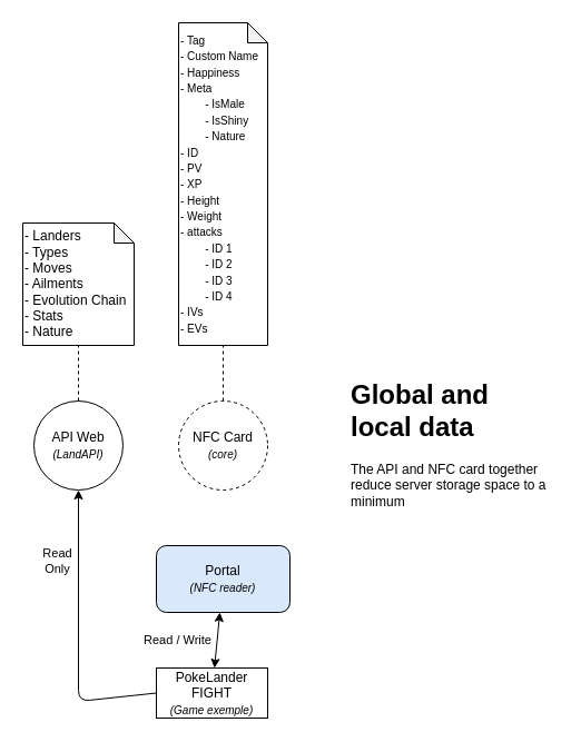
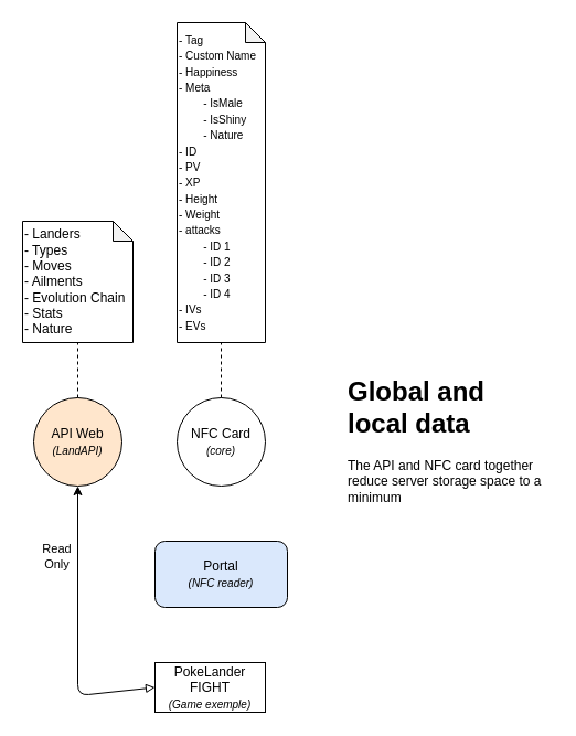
  <mxCell id="0" />
  <mxCell id="1" parent="0" />
- <mxCell id="2" value="NFC Card&lt;br&gt;&lt;i style=&quot;font-size: 10px;&quot;&gt;(core)&lt;/i&gt;" style="ellipse;whiteSpace=wrap;html=1;aspect=fixed;rounded=1;labelBackgroundColor=none;dashed=1;" parent="1" vertex="1"><mxGeometry x="160" y="360" width="80" height="80" as="geometry" /></mxCell>
- <mxCell id="3" value="API Web&lt;br&gt;&lt;font style=&quot;font-size: 10px;&quot;&gt;&lt;i&gt;(LandAPI)&lt;/i&gt;&lt;/font&gt;" style="ellipse;whiteSpace=wrap;html=1;aspect=fixed;rounded=1;labelBackgroundColor=none;" parent="1" vertex="1"><mxGeometry x="30" y="360" width="80" height="80" as="geometry" /></mxCell>
+ <mxCell id="2" value="NFC Card&lt;br&gt;&lt;i style=&quot;font-size: 10px;&quot;&gt;(core)&lt;/i&gt;" style="ellipse;whiteSpace=wrap;html=1;aspect=fixed;rounded=1;labelBackgroundColor=none;" parent="1" vertex="1"><mxGeometry x="160" y="360" width="80" height="80" as="geometry" /></mxCell>
+ <mxCell id="3" value="API Web&lt;br&gt;&lt;font style=&quot;font-size: 10px;&quot;&gt;&lt;i&gt;(LandAPI)&lt;/i&gt;&lt;/font&gt;" style="ellipse;whiteSpace=wrap;html=1;aspect=fixed;rounded=1;labelBackgroundColor=none;fillColor=#ffe6cc;" parent="1" vertex="1"><mxGeometry x="30" y="360" width="80" height="80" as="geometry" /></mxCell>
  <mxCell id="4" value="PokeLander FIGHT&lt;br&gt;&lt;font style=&quot;font-size: 10px;&quot;&gt;&lt;i&gt;(Game exemple)&lt;/i&gt;&lt;/font&gt;" style="rounded=0;whiteSpace=wrap;html=1;labelBackgroundColor=none;" parent="1" vertex="1"><mxGeometry x="140" y="600" width="100" height="45" as="geometry" /></mxCell>
  <mxCell id="5" value="Portal&lt;br&gt;&lt;font style=&quot;font-size: 10px;&quot;&gt;&lt;i&gt;(NFC reader)&lt;/i&gt;&lt;/font&gt;" style="rounded=1;whiteSpace=wrap;html=1;labelBackgroundColor=none;fillColor=#dae8fc;" parent="1" vertex="1"><mxGeometry x="140" y="490" width="120" height="60" as="geometry" /></mxCell>
- <mxCell id="6" value="" style="endArrow=none;html=1;rounded=1;entryX=0;entryY=0.5;entryDx=0;entryDy=0;endFill=0;startArrow=classic;startFill=1;labelBackgroundColor=none;fontColor=default;" parent="1" source="3" target="4" edge="1"><mxGeometry width="50" height="50" relative="1" as="geometry"><mxPoint x="40" y="520" as="sourcePoint" /><mxPoint x="90" y="470" as="targetPoint" /><Array as="points"><mxPoint x="70" y="630" /></Array></mxGeometry></mxCell>
+ <mxCell id="6" value="" style="endArrow=block;html=1;rounded=1;entryX=0;entryY=0.5;entryDx=0;entryDy=0;endFill=0;startArrow=classic;startFill=1;labelBackgroundColor=none;fontColor=default;" parent="1" source="3" target="4" edge="1"><mxGeometry width="50" height="50" relative="1" as="geometry"><mxPoint x="40" y="520" as="sourcePoint" /><mxPoint x="90" y="470" as="targetPoint" /><Array as="points"><mxPoint x="70" y="630" /></Array></mxGeometry></mxCell>
  <mxCell id="7" value="Read&lt;br&gt;Only" style="edgeLabel;html=1;align=center;verticalAlign=middle;resizable=0;points=[];rounded=1;labelBackgroundColor=none;" parent="6" vertex="1" connectable="0"><mxGeometry x="-0.517" relative="1" as="geometry"><mxPoint x="-20" as="offset" /></mxGeometry></mxCell>
- <mxCell id="8" value="" style="endArrow=classic;startArrow=classic;html=1;rounded=1;labelBackgroundColor=none;fontColor=default;" parent="1" source="4" target="5" edge="1"><mxGeometry width="50" height="50" relative="1" as="geometry"><mxPoint x="350" y="620" as="sourcePoint" /><mxPoint x="400" y="570" as="targetPoint" /></mxGeometry></mxCell>
- <mxCell id="9" value="Read / Write" style="edgeLabel;html=1;align=center;verticalAlign=middle;resizable=0;points=[];rounded=1;labelBackgroundColor=none;" parent="8" vertex="1" connectable="0"><mxGeometry x="0.024" relative="1" as="geometry"><mxPoint x="-36" as="offset" /></mxGeometry></mxCell>
  <mxCell id="10" value="&lt;h1&gt;Global and local data&lt;/h1&gt;&lt;p&gt;The API and NFC card together reduce server storage space to a minimum&lt;/p&gt;" style="text;html=1;strokeColor=none;fillColor=none;spacing=5;spacingTop=-20;whiteSpace=wrap;overflow=hidden;rounded=1;verticalAlign=top;labelBackgroundColor=none;" parent="1" vertex="1"><mxGeometry x="310" y="335" width="190" height="130" as="geometry" /></mxCell>
  <mxCell id="11" value="- Landers&lt;br&gt;- Types&lt;br&gt;- Moves&lt;br&gt;- Ailments&lt;br&gt;- Evolution Chain&lt;br&gt;- Stats&lt;br&gt;- Nature" style="shape=note;whiteSpace=wrap;html=1;backgroundOutline=1;darkOpacity=0.05;size=18;align=left;rounded=1;labelBackgroundColor=none;" parent="1" vertex="1"><mxGeometry x="20" y="200" width="100" height="110" as="geometry" /></mxCell>
  <mxCell id="12" value="" style="endArrow=none;dashed=1;html=1;rounded=1;labelBackgroundColor=none;fontColor=default;" parent="1" source="3" target="11" edge="1"><mxGeometry width="50" height="50" relative="1" as="geometry"><mxPoint x="-40" y="390" as="sourcePoint" /><mxPoint x="10" y="340" as="targetPoint" /></mxGeometry></mxCell>
  <mxCell id="13" value="&lt;font style=&quot;font-size: 10px;&quot;&gt;- Tag&lt;br&gt;- Custom Name&lt;br&gt;- Happiness&lt;br&gt;- Meta&lt;br&gt;&lt;span style=&quot;white-space: pre;&quot;&gt;&#09;&lt;/span&gt;- IsMale&lt;br&gt;&lt;span style=&quot;white-space: pre;&quot;&gt;&#09;&lt;/span&gt;- IsShiny&lt;br&gt;&lt;span style=&quot;white-space: pre;&quot;&gt;&#09;&lt;/span&gt;- Nature&lt;br&gt;- ID&lt;br&gt;- PV&lt;br&gt;- XP&lt;br&gt;- Height&lt;br&gt;- Weight&lt;br&gt;- attacks&lt;br&gt;&lt;span style=&quot;white-space: pre;&quot;&gt;&#09;&lt;/span&gt;- ID 1&lt;br&gt;&lt;span style=&quot;white-space: pre;&quot;&gt;&#09;&lt;/span&gt;- ID 2&lt;br&gt;&lt;span style=&quot;white-space: pre;&quot;&gt;&#09;&lt;/span&gt;- ID 3&lt;br&gt;&lt;span style=&quot;white-space: pre;&quot;&gt;&#09;&lt;/span&gt;- ID 4&lt;br&gt;- IVs&lt;br&gt;- EVs&lt;br&gt;&lt;/font&gt;" style="shape=note;whiteSpace=wrap;html=1;backgroundOutline=1;darkOpacity=0.05;size=18;align=left;verticalAlign=middle;rounded=1;labelBackgroundColor=none;" parent="1" vertex="1"><mxGeometry x="160" y="20" width="80" height="290" as="geometry" /></mxCell>
  <mxCell id="14" value="" style="endArrow=none;dashed=1;html=1;rounded=1;labelBackgroundColor=none;fontColor=default;" parent="1" source="2" target="13" edge="1"><mxGeometry width="50" height="50" relative="1" as="geometry"><mxPoint x="110" y="370" as="sourcePoint" /><mxPoint x="160" y="320" as="targetPoint" /></mxGeometry></mxCell>
